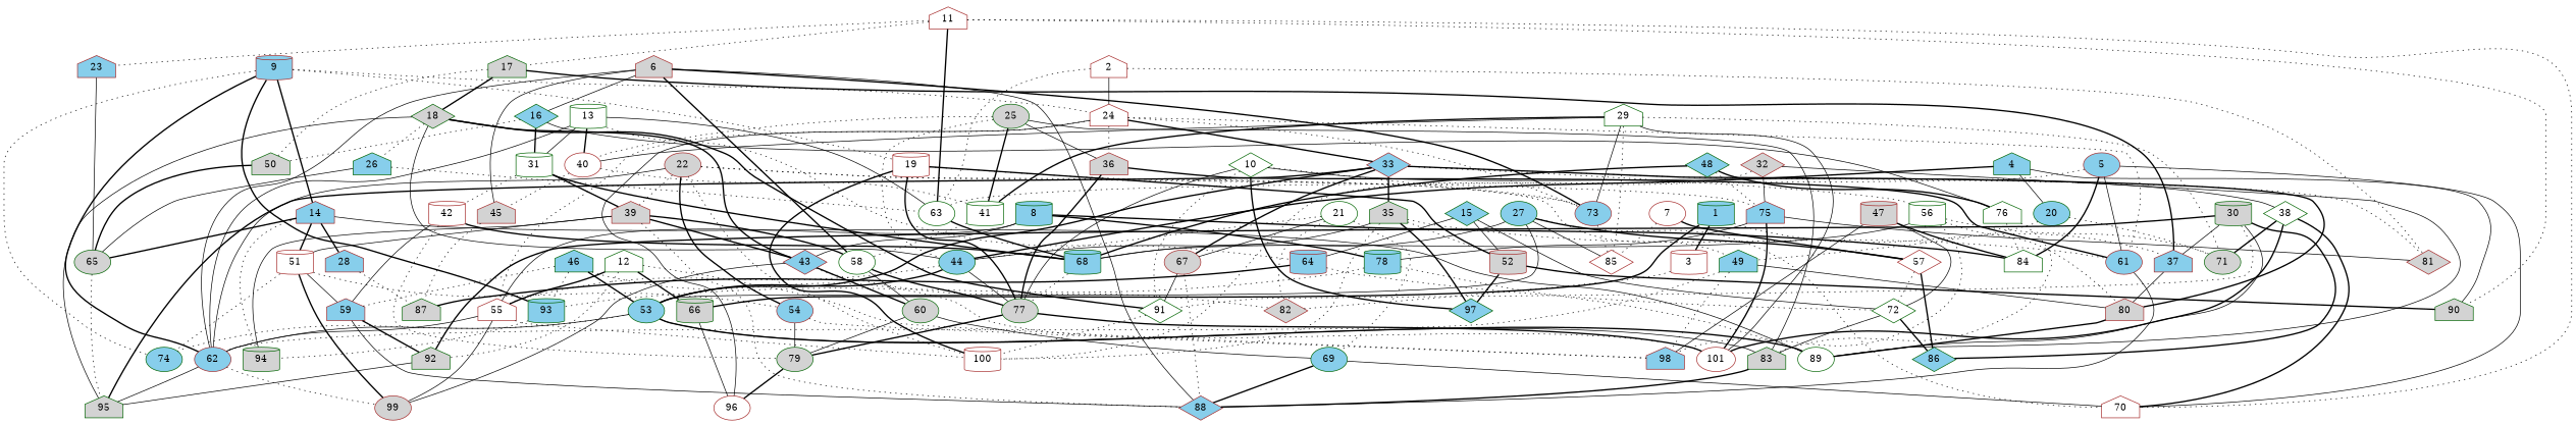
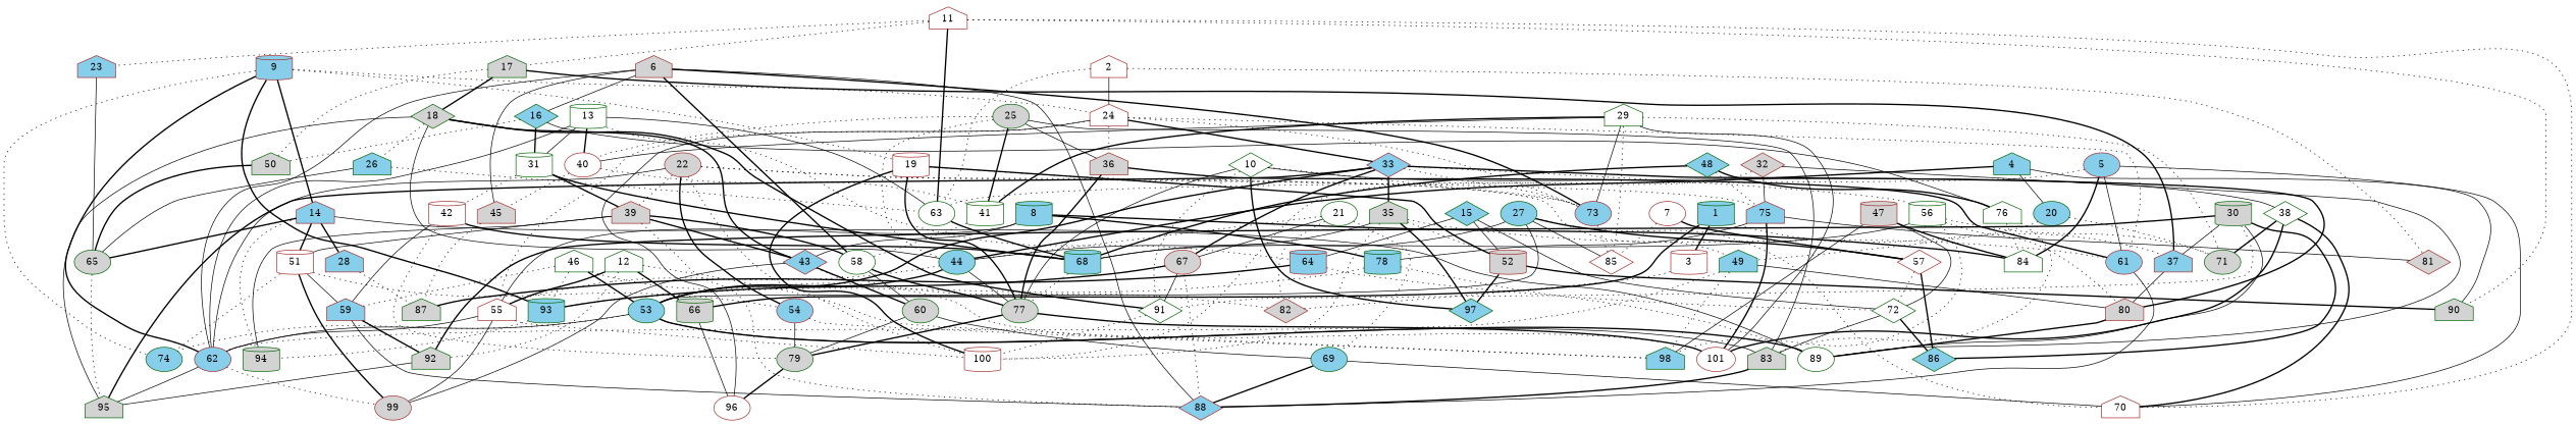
  graph {
    node [color=darkgreen fillcolor=skyblue shape=house style=filled]
    edge [style=dotted weight=1.0]
    1 [shape=cylinder]
    3 [color=brown fillcolor=white shape=cylinder]
    37 [color=brown]
    66 [fillcolor=lightgrey shape=cylinder]
    82 [color=brown fillcolor=lightgrey shape=diamond]
    80 [color=brown fillcolor=lightgrey]
    96 [color=brown fillcolor=white shape=ellipse]
    2 [color=brown fillcolor=white]
    24 [color=brown fillcolor=white]
    63 [fillcolor=white shape=ellipse]
    81 [color=brown fillcolor=lightgrey shape=diamond]
    61 [color=brown shape=ellipse]
    73 [color=brown shape=ellipse]
    55 [color=brown fillcolor=white]
    33 [color=brown shape=diamond]
    36 [color=brown fillcolor=lightgrey]
    68 [shape=cylinder]
    20 [shape=ellipse]
    4
    44 [shape=ellipse]
    90 [fillcolor=lightgrey]
    49
    71 [fillcolor=lightgrey shape=ellipse]
    77 [fillcolor=lightgrey shape=ellipse]
    53 [shape=ellipse]
    5 [color=brown shape=ellipse]
    70 [color=brown fillcolor=white]
    84 [fillcolor=white]
    88 [color=brown shape=diamond]
    6 [color=brown fillcolor=lightgrey]
    16 [shape=diamond]
    45 [color=brown fillcolor=lightgrey]
    58 [fillcolor=white shape=ellipse]
    62 [color=brown shape=ellipse]
    31 [fillcolor=white shape=cylinder]
    50 [fillcolor=lightgrey]
    76 [fillcolor=white]
    87 [fillcolor=lightgrey]
    60 [fillcolor=lightgrey shape=ellipse]
    95 [fillcolor=lightgrey]
    99 [color=brown fillcolor=lightgrey shape=ellipse]
    85 [color=brown fillcolor=white shape=diamond]
    7 [color=brown fillcolor=white shape=ellipse]
    57 [color=brown fillcolor=white shape=diamond]
    72 [fillcolor=white shape=diamond]
    86 [shape=diamond]
    8 [shape=cylinder]
    43 [color=brown shape=diamond]
    78 [shape=cylinder]
    100 [color=brown fillcolor=white shape=cylinder]
    93 [shape=cylinder]
    89 [fillcolor=white shape=ellipse]
    9 [color=brown shape=cylinder]
    14 [color=brown]
    19 [color=brown fillcolor=white shape=cylinder]
    74 [shape=ellipse]
    28 [color=brown]
    51 [color=brown fillcolor=white shape=cylinder]
    65 [fillcolor=lightgrey shape=ellipse]
    94 [fillcolor=lightgrey shape=cylinder]
    52 [color=brown fillcolor=lightgrey shape=cylinder]
    10 [fillcolor=white shape=diamond]
    38 [fillcolor=white shape=diamond]
    91 [fillcolor=white shape=diamond]
    97 [shape=diamond]
    101 [color=brown fillcolor=white shape=ellipse]
    79 [fillcolor=lightgrey shape=ellipse]
    11 [color=brown fillcolor=white]
    17 [fillcolor=lightgrey]
    23 [color=brown]
    18 [fillcolor=lightgrey shape=diamond]
    12 [fillcolor=white]
    92 [fillcolor=lightgrey]
-   98 [color=brown]
+   98
    13 [fillcolor=white shape=cylinder]
    40 [color=brown fillcolor=white shape=ellipse]
    64 [color=brown shape=cylinder]
    39 [color=brown fillcolor=lightgrey]
    42 [color=brown fillcolor=white shape=cylinder]
    41 [fillcolor=white shape=cylinder]
    54 [color=brown shape=ellipse]
    59 [color=brown]
    15 [shape=diamond]
    83 [fillcolor=lightgrey]
    26
    21 [fillcolor=white shape=ellipse]
    67 [color=brown fillcolor=lightgrey shape=ellipse]
    69 [shape=ellipse]
    22 [color=brown fillcolor=lightgrey shape=ellipse]
    75 [color=brown]
    35 [fillcolor=lightgrey]
    56 [fillcolor=white shape=cylinder]
    25 [fillcolor=lightgrey shape=ellipse]
    27 [shape=ellipse]
    29 [fillcolor=white]
    30 [fillcolor=lightgrey shape=cylinder]
    32 [color=brown fillcolor=lightgrey shape=diamond]
-   46
+   46 [fillcolor=white]
    47 [color=brown fillcolor=lightgrey shape=cylinder]
    48 [shape=diamond]
    1 -- 3 [style=bold]
    1 -- 37
    1 -- 66 [style=bold]
    3 -- 82
    37 -- 80 [style=solid]
    66 -- 96 [style=solid]
    80 -- 89 [style=bold]
    2 -- 24 [style=solid]
    2 -- 63
    2 -- 81
    24 -- 96 [style=solid]
    24 -- 61
    24 -- 73
    24 -- 55
    24 -- 33 [style=bold]
    24 -- 36
    63 -- 68 [style=bold]
    61 -- 88 [style=solid]
    73 -- 85
    55 -- 62 [style=solid]
    55 -- 99 [style=solid]
    55 -- 100
    33 -- 80 [style=bold]
-   33 -- 81
+   33 -- 73
    33 -- 53 [style=bold]
    33 -- 95 [style=bold]
    33 -- 67 [style=bold]
    33 -- 35 [style=bold]
    33 -- 56
    36 -- 61 [style=bold]
    36 -- 77 [style=bold]
    68 -- 77 [weight=2.0]
    20 -- 49
    20 -- 71
    4 -- 20 [style=solid]
    4 -- 44 [style=bold weight=2.0]
    4 -- 90 [style=solid]
    44 -- 55
    44 -- 77 [style=solid]
    44 -- 53 [style=bold]
    49 -- 80 [style=solid]
    49 -- 62
    49 -- 98
    77 -- 101 [style=bold]
    77 -- 79 [style=bold]
    53 -- 62 [style=solid]
    53 -- 89 [style=bold]
    53 -- 74
    53 -- 83 [style=solid]
    5 -- 63
    5 -- 61 [style=solid]
    5 -- 70 [style=solid]
    5 -- 84 [style=bold]
    6 -- 73 [style=bold]
    6 -- 88 [style=solid]
    6 -- 16 [style=solid]
    6 -- 45 [style=solid]
    6 -- 58 [style=bold]
    6 -- 62 [style=solid]
    16 -- 31 [style=bold]
    16 -- 50
    16 -- 76 [style=solid]
    45 -- 87
    58 -- 77 [style=bold]
    58 -- 60 [style=solid]
    62 -- 95 [style=solid]
    62 -- 99
    31 -- 68 [style=bold]
    31 -- 39 [style=bold]
    31 -- 42
    50 -- 65 [style=bold]
    76 -- 84
    76 -- 83
    60 -- 79 [style=solid]
    60 -- 69 [style=solid]
    7 -- 85
    7 -- 57 [style=bold]
    57 -- 72
    57 -- 86 [style=bold]
    72 -- 86 [style=bold]
    72 -- 83 [style=solid]
    8 -- 55 [style=solid]
    8 -- 84 [style=bold]
    8 -- 43 [style=solid]
    8 -- 78 [style=bold]
    43 -- 82
    43 -- 60 [style=bold]
    43 -- 99 [style=solid]
    78 -- 93
    78 -- 89
    93 -- 94
    9 -- 24
    9 -- 62 [style=bold]
    9 -- 93 [style=bold]
    9 -- 14 [style=bold]
    9 -- 19
    9 -- 74
    14 -- 89 [style=solid]
    14 -- 28 [style=bold]
    14 -- 51 [style=bold]
    14 -- 65 [style=bold]
    14 -- 94
    19 -- 73
    19 -- 77 [style=bold]
    19 -- 100 [style=bold]
    19 -- 52 [style=bold]
    28 -- 87
    51 -- 99 [style=bold]
    51 -- 74 [weight=2.0]
    51 -- 54
    51 -- 59 [style=solid]
    65 -- 95
    52 -- 90 [style=bold weight=2.0]
    52 -- 97 [style=bold]
    10 -- 73
    10 -- 77 [style=solid]
    10 -- 38 [style=solid]
    10 -- 91
    10 -- 97 [style=bold]
    38 -- 71 [style=bold]
    38 -- 70 [style=bold]
    38 -- 101 [style=bold]
    91 -- 100
    79 -- 96 [style=bold]
    11 -- 63 [style=bold]
    11 -- 90
    11 -- 70
    11 -- 17
    11 -- 23
    17 -- 37 [style=bold]
    17 -- 50
    17 -- 18 [style=bold]
    23 -- 65 [style=solid]
    18 -- 44 [style=solid]
    18 -- 95 [style=solid]
    18 -- 43 [style=bold]
    18 -- 91 [style=bold]
    18 -- 26
    12 -- 66 [style=bold]
    12 -- 55 [style=bold]
    12 -- 92
    12 -- 98
    92 -- 95 [style=solid]
    13 -- 63 [style=solid]
    13 -- 62 [style=solid]
    13 -- 31 [style=solid weight=2.0]
    13 -- 40 [style=bold]
    13 -- 64
    40 -- 45
    40 -- 41
    64 -- 87 [style=bold]
    64 -- 72
    39 -- 88
    39 -- 58 [style=bold]
    39 -- 43 [style=bold]
    39 -- 51 [style=solid]
    39 -- 94 [style=solid]
    42 -- 68 [style=bold]
    42 -- 79
    42 -- 59 [style=solid]
    41 -- 58
    54 -- 79 [style=solid]
    54 -- 98
    59 -- 88 [style=solid]
    59 -- 92 [style=bold]
    15 -- 72 [style=solid]
    15 -- 52 [style=solid]
    15 -- 64 [style=solid]
    83 -- 88 [style=bold]
    26 -- 63
    26 -- 65 [style=solid]
    21 -- 82
    21 -- 44
    21 -- 67 [style=solid]
    21 -- 69
    67 -- 88
+   67 -- 93 [style=bold]
    67 -- 91 [style=solid]
    69 -- 70 [style=solid]
    69 -- 88 [style=bold]
    22 -- 49
    22 -- 62 [style=solid]
    22 -- 100
    22 -- 39
    22 -- 54 [style=bold]
    22 -- 75
    75 -- 81 [style=solid]
    75 -- 78 [style=solid]
    75 -- 101 [style=bold]
    35 -- 61
    35 -- 44 [style=solid]
    35 -- 100
    35 -- 52
    35 -- 97 [style=bold]
    56 -- 80
    56 -- 68 [style=solid]
    56 -- 71
    56 -- 57
    56 -- 98
    25 -- 36 [style=solid]
    25 -- 44
    25 -- 40 [weight=2.0]
    25 -- 41 [style=bold]
    25 -- 83 [style=solid]
    27 -- 68 [style=solid]
    27 -- 53 [style=solid]
    27 -- 70 [weight=2.0]
    27 -- 85 [style=solid]
    27 -- 57 [style=bold]
    29 -- 73 [style=solid]
    29 -- 71
    29 -- 85
    29 -- 101 [style=solid]
    29 -- 40 [style=solid]
    29 -- 41 [style=bold]
    30 -- 37 [style=solid]
    30 -- 86 [style=bold]
    30 -- 89 [style=solid]
    30 -- 91
    30 -- 92 [style=bold]
    32 -- 100
    32 -- 89 [style=solid]
    32 -- 75 [style=solid]
    46 -- 53 [style=bold]
    46 -- 93
    46 -- 101
    46 -- 59
    47 -- 84 [style=bold]
    47 -- 72 [style=solid]
    47 -- 98 [style=solid]
    48 -- 68 [style=bold]
    48 -- 76 [style=bold]
    48 -- 75
  }
